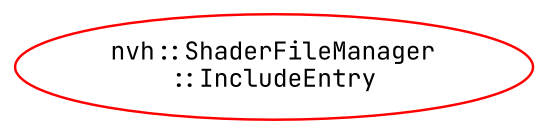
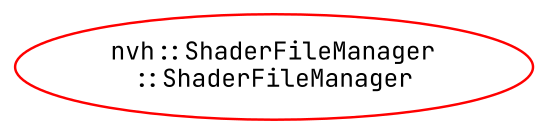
  digraph {
    rankdir=LR
    fontname="JetBrains Mono"
-   n1 [color=red fillcolor=white fontname="JetBrains Mono" fontsize=10 height=0.2 label="nvh::ShaderFileManager\l::IncludeEntry" shape=ellipse style=filled width=0.4]
+   n1 [color=red fillcolor=white fontname="JetBrains Mono" fontsize=10 height=0.2 label="nvh::ShaderFileManager\l::ShaderFileManager" shape=ellipse style=filled width=0.4]
  }
